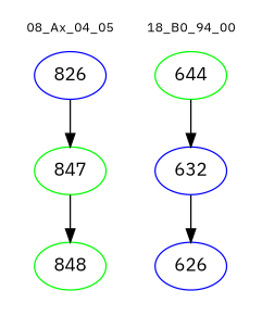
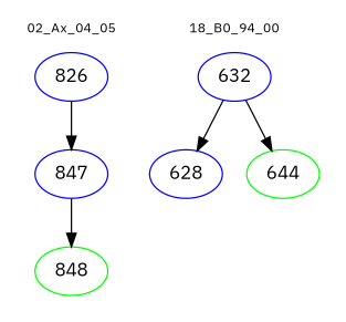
  digraph {
    fontname="IBM Plex Sans"
    node [color=blue fontname="IBM Plex Sans"]
    edge [color=black fontname="IBM Plex Sans"]
-   n1 [color=green label=847]
+   n1 [label=847]
    n2 [label=826]
    n3 [color=green label=848]
    n4 [label=632]
-   n5 [label=626]
+   n5 [label=628]
    n6 [color=green label=644]
    subgraph cluster_1 {
      color=white
      fontsize=10
-     label="08_Ax_04_05"
+     label="02_Ax_04_05"
      n1
      n2
      n3
    }
    subgraph cluster_2 {
      color=white
      fontsize=10
      label="18_B0_94_00"
      n4
      n5
      n6
    }
    n1 -> n3
    n2 -> n1
    n4 -> n5
-   n6 -> n4
+   n4 -> n6
  }
